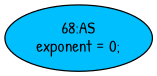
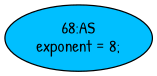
  strict digraph {
    fontname="Patrick Hand"
-   n1 [ast="<pyverilog.vparser.ast.Assign object at 0x7f4243cf9990>" def_var="['exponent']" fillcolor=deepskyblue label="68:AS\nexponent = 0;" statements="[]" style=filled typ=Assign use_var="[]" fontname="Patrick Hand"]
+   n1 [ast="<pyverilog.vparser.ast.Assign object at 0x7f4243cf9990>" def_var="['exponent']" fillcolor=deepskyblue label="68:AS\nexponent = 8;" statements="[]" style=filled typ=Assign use_var="[]" fontname="Patrick Hand"]
  }
